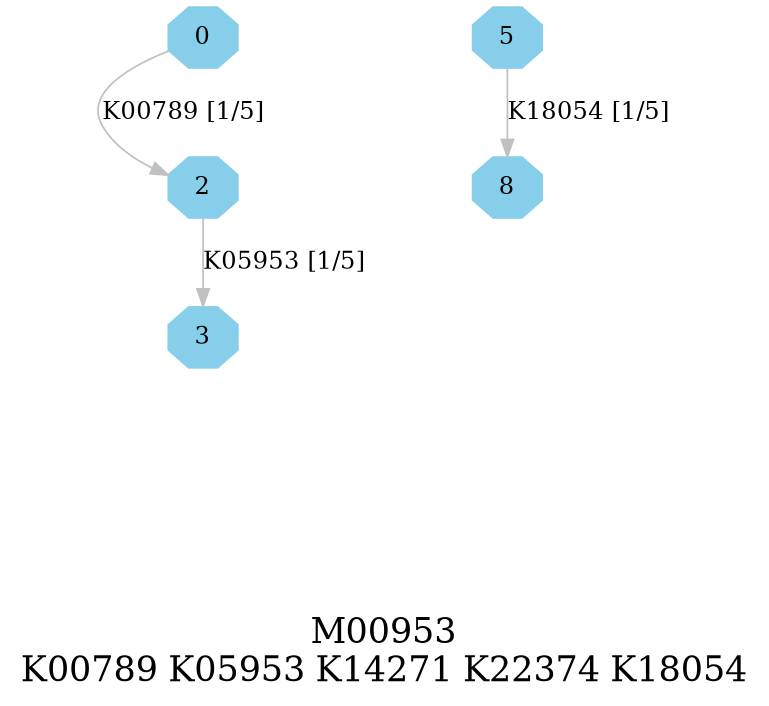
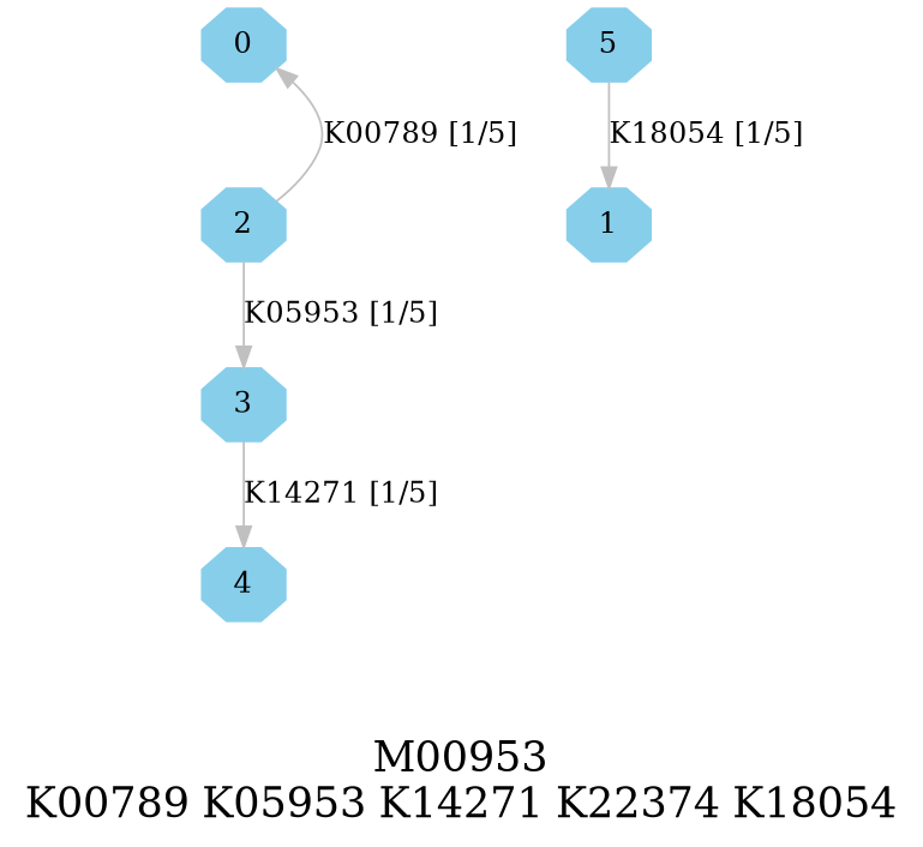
  digraph {
    fontsize=20
    label="M00953\nK00789 K05953 K14271 K22374 K18054"
    node [color=skyblue shape=octagon style=filled]
    edge [color=grey]
    0 [height=.3 width=.3]
-   1 [height=.3 width=.3 label=8]
+   1 [height=.3 width=.3]
    2 [height=.3 width=.3]
    3 [height=.3 width=.3]
+   4 [height=.3 width=.3]
    5 [height=.3 width=.3]
    subgraph sub_1 {
      0
      1
      2
      3
+     4
      5
    }
-   0 -> 2 [label="K00789 [1/5]"]
+   2 -> 0 [label="K00789 [1/5]"]
    2 -> 3 [label="K05953 [1/5]"]
+   3 -> 4 [label="K14271 [1/5]"]
    5 -> 1 [label="K18054 [1/5]"]
  }
